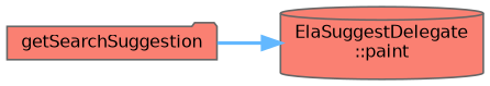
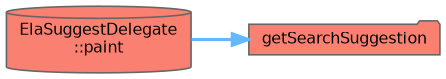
  digraph {
    rankdir=RL
    node [fillcolor=salmon fontname=Helvetica fontsize=10 style=filled]
    n1 [color=gray40 fontcolor=black height=0.2 label=getSearchSuggestion shape=folder width=0.4]
    n2 [color=grey40 height=0.2 label="ElaSuggestDelegate\l::paint" shape=cylinder width=0.4]
-   n2 -> n1 [color=steelblue1 dir=back fontname=Helvetica fontsize=10 labelfontname=Helvetica labelfontsize=10 style=bold]
+   n1 -> n2 [color=steelblue1 dir=back fontname=Helvetica fontsize=10 labelfontname=Helvetica labelfontsize=10 style=bold]
  }
